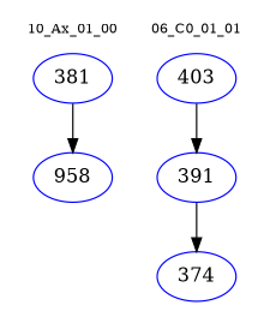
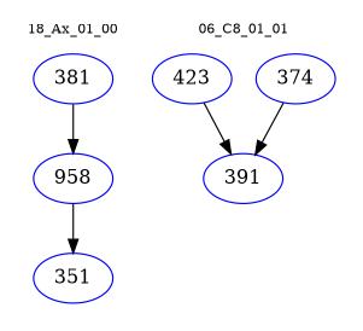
  digraph {
    node [color=blue]
    edge [color=black]
    n1 [label=381]
    n2 [label=958]
+   n3 [label=351]
    n4 [label=374]
    n5 [label=391]
-   n6 [label=403]
+   n6 [label=423]
    subgraph cluster_1 {
      color=white
      fontsize=10
-     label="10_Ax_01_00"
+     label="18_Ax_01_00"
      n1
      n2
+     n3
    }
    subgraph cluster_2 {
      color=white
      fontsize=10
-     label="06_C0_01_01"
+     label="06_C8_01_01"
      n4
      n5
      n6
    }
    n1 -> n2
-   n5 -> n4
+   n2 -> n3
+   n4 -> n5
    n6 -> n5
  }
